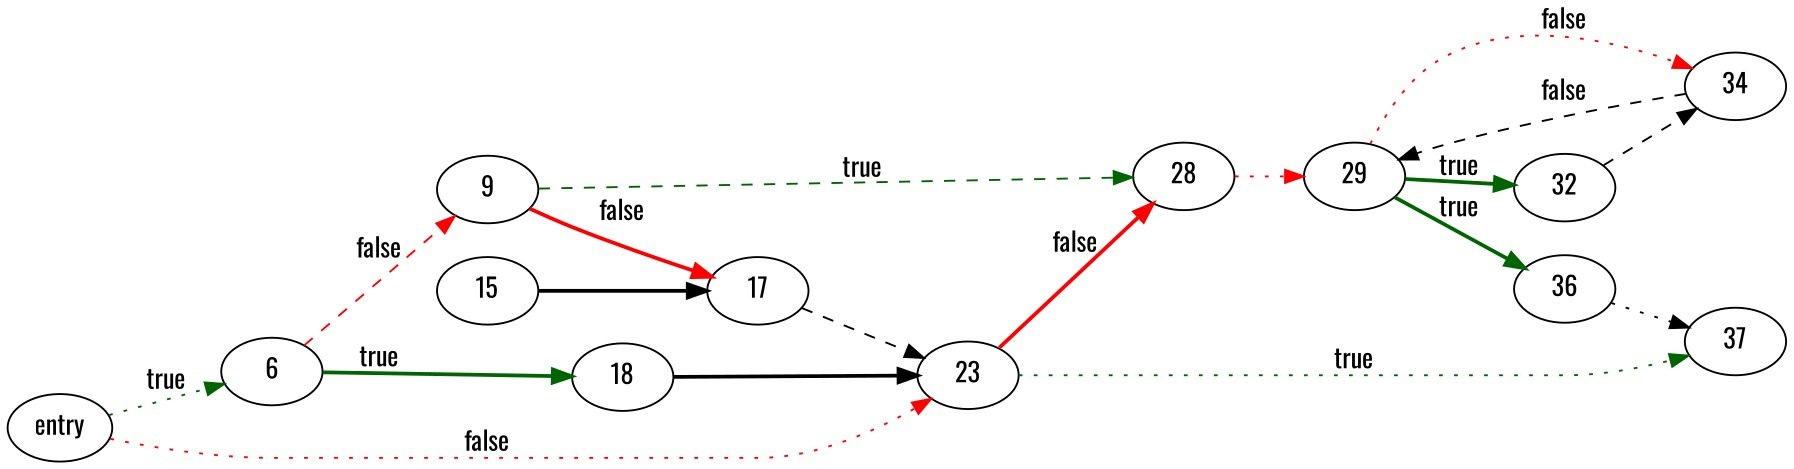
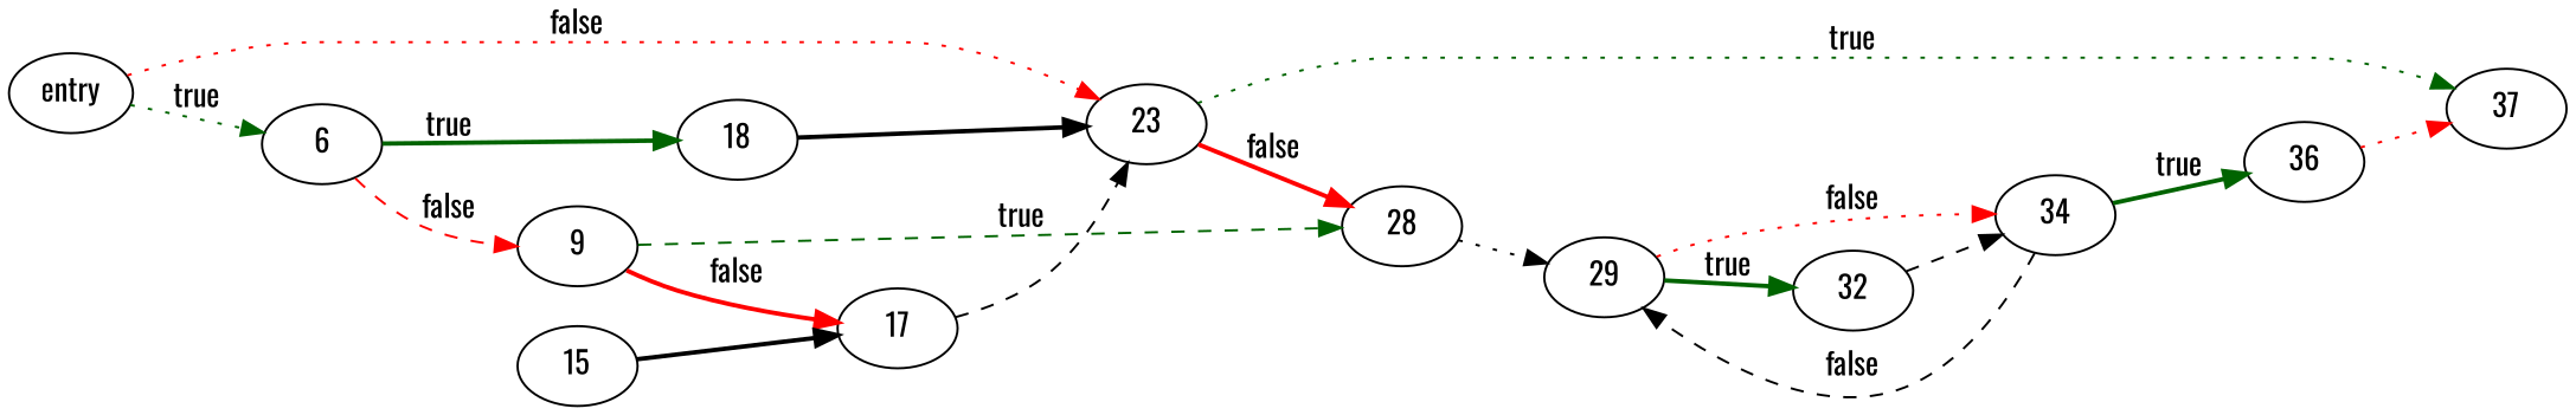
  digraph {
    fontname=Oswald
    rankdir=LR
    node [fontname=Oswald]
    edge [fontname=Oswald style=bold]
    n1 [label=entry]
    6
    23
    9
    18
    28
    37
    17
    15
    29
    32
    34
    36
    n1 -> 6 [color=darkgreen label=true style=dotted]
    n1 -> 23 [color=red label=false style=dotted]
    6 -> 9 [color=red label=false style=dashed]
    6 -> 18 [color=darkgreen label=true]
    23 -> 28 [color=red label=false]
    23 -> 37 [color=darkgreen label=true style=dotted]
    9 -> 28 [color=darkgreen label=true style=dashed]
    9 -> 17 [color=red label=false]
    18 -> 23
-   28 -> 29 [style=dotted color=red]
+   28 -> 29 [style=dotted]
    17 -> 23 [style=dashed]
    15 -> 17
    29 -> 32 [color=darkgreen label=true]
    29 -> 34 [color=red label=false style=dotted]
    32 -> 34 [style=dashed]
    34 -> 29 [color=black label=false style=dashed]
-   29 -> 36 [color=darkgreen label=true]
-   36 -> 37 [style=dotted]
+   34 -> 36 [color=darkgreen label=true]
+   36 -> 37 [style=dotted color=red]
  }
